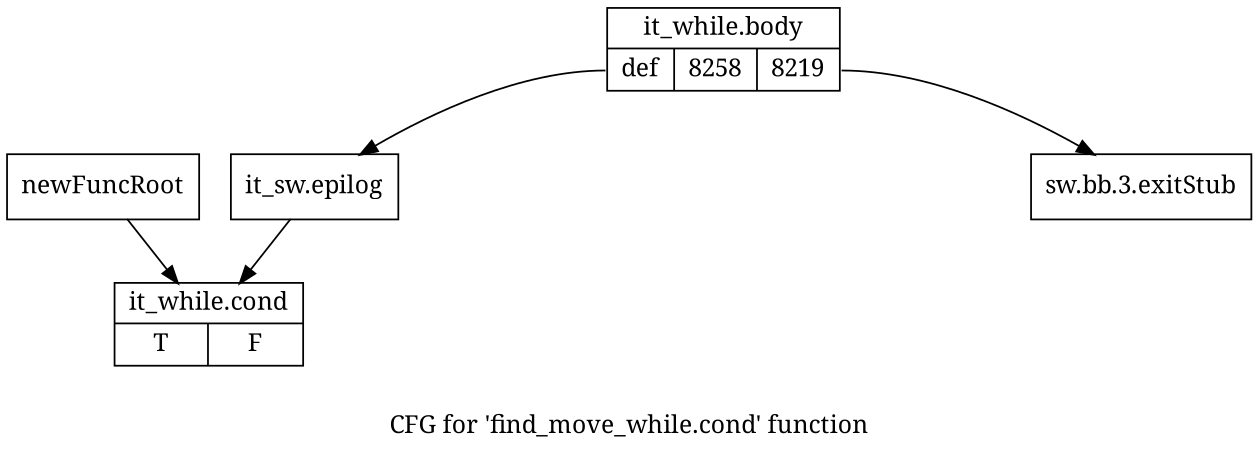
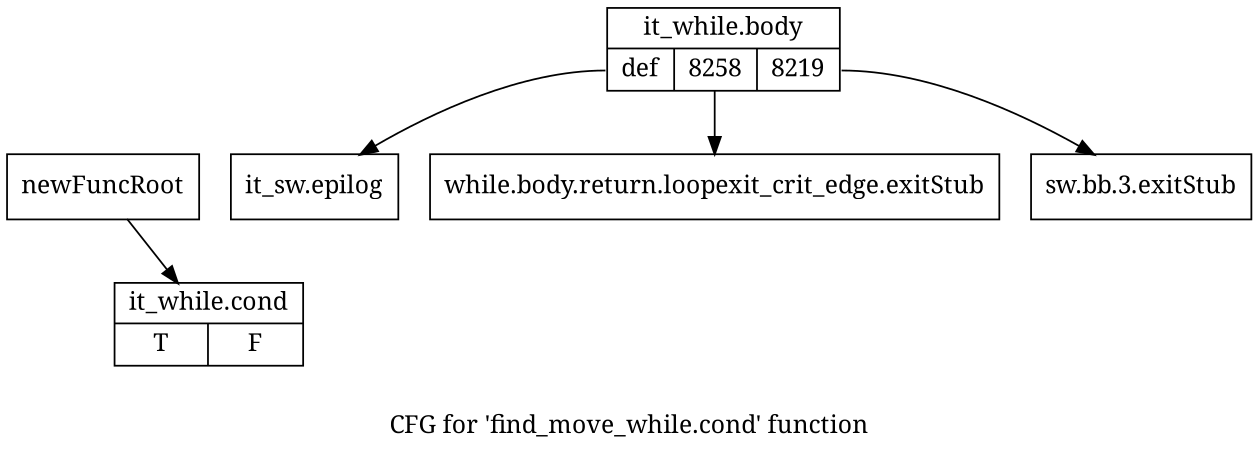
  digraph {
    fontname="Noto Serif"
    label="CFG for 'find_move_while.cond' function"
    node [fontname="Noto Serif" shape=record]
    edge [fontname="Noto Serif"]
    n1 [label="{newFuncRoot}"]
    n2 [label="{it_while.cond|{<s0>T|<s1>F}}"]
    n3 [label="{it_while.body|{<s0>def|<s1>8258|<s2>8219}}"]
+   n4 [label="{while.body.return.loopexit_crit_edge.exitStub}"]
    n5 [label="{sw.bb.3.exitStub}"]
    n6 [label="{it_sw.epilog}"]
    n1 -> n2
+   n3 -> n4 [tailport=s1]
    n3 -> n5 [tailport=s2]
    n3 -> n6 [tailport=s0]
-   n6 -> n2
  }
